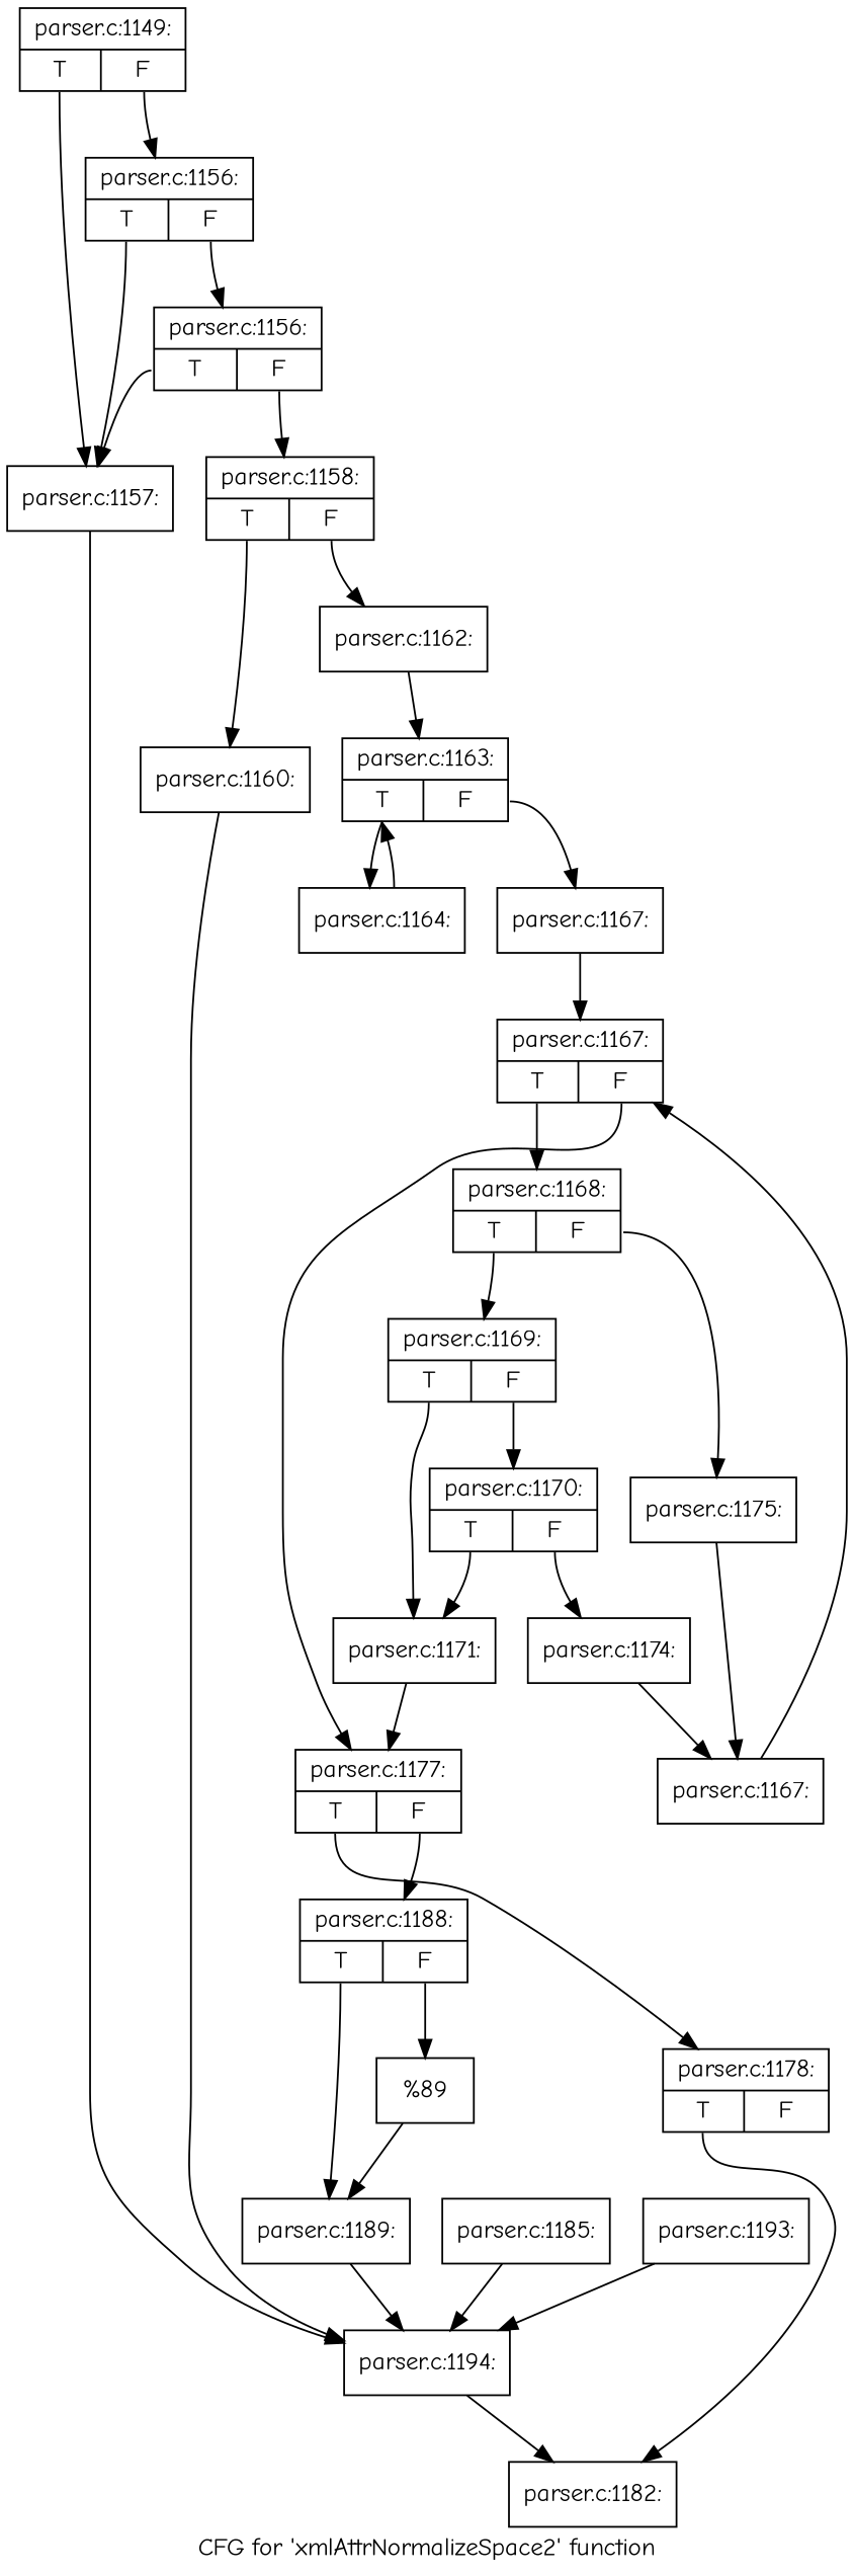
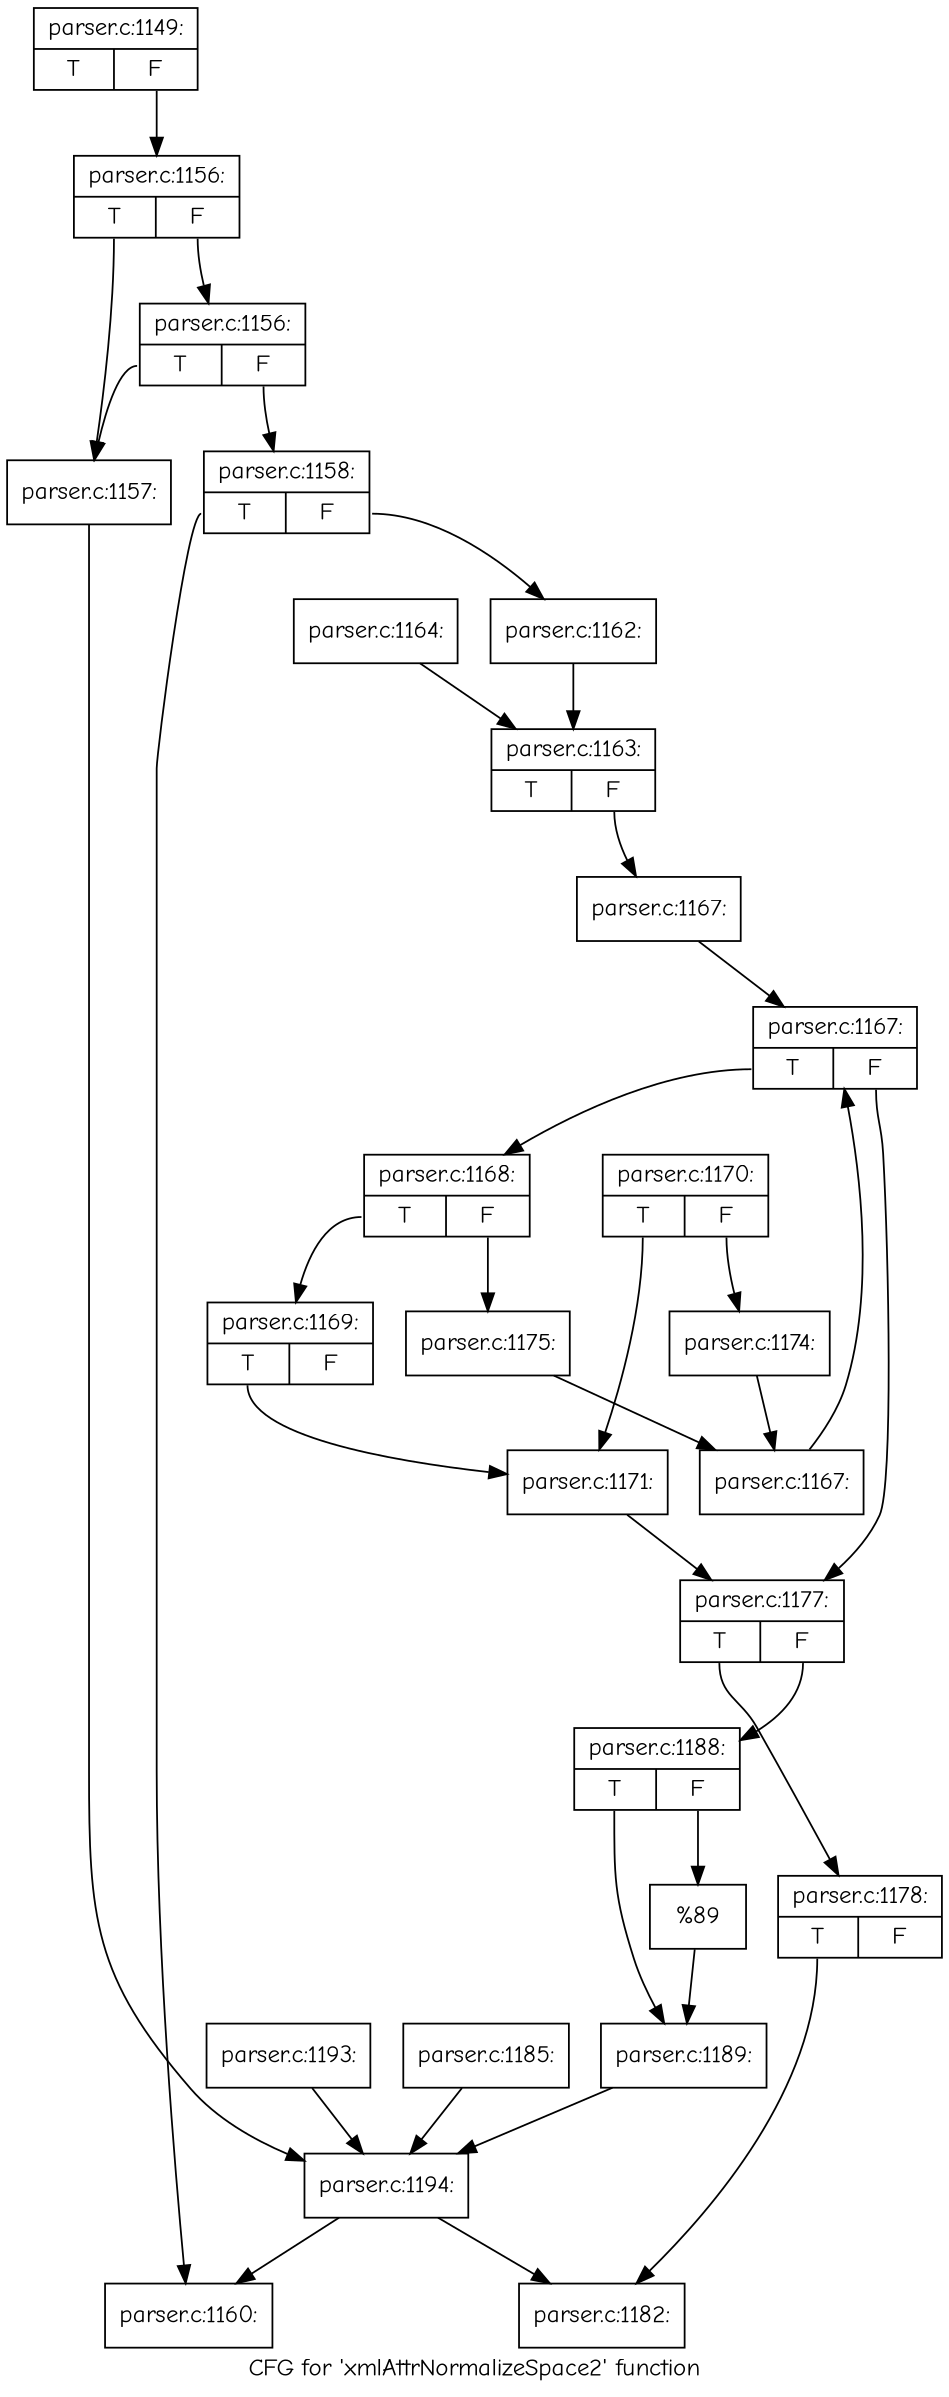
  digraph {
    fontname="Comic Neue"
    label="CFG for 'xmlAttrNormalizeSpace2' function"
    node [fontname="Comic Neue" shape=record]
    edge [fontname="Comic Neue"]
    n1 [label="{parser.c:1149:|{<s0>T|<s1>F}}"]
    n2 [label="{parser.c:1157:}"]
    n3 [label="{parser.c:1156:|{<s0>T|<s1>F}}"]
    n4 [label="{parser.c:1194:}"]
    n5 [label="{parser.c:1156:|{<s0>T|<s1>F}}"]
    n6 [label="{parser.c:1182:}"]
    n7 [label="{parser.c:1158:|{<s0>T|<s1>F}}"]
    n8 [label="{parser.c:1160:}"]
    n9 [label="{parser.c:1162:}"]
    n10 [label="{parser.c:1163:|{<s0>T|<s1>F}}"]
    n11 [label="{parser.c:1164:}"]
    n12 [label="{parser.c:1167:}"]
    n13 [label="{parser.c:1167:|{<s0>T|<s1>F}}"]
    n14 [label="{parser.c:1168:|{<s0>T|<s1>F}}"]
    n15 [label="{parser.c:1177:|{<s0>T|<s1>F}}"]
    n16 [label="{parser.c:1169:|{<s0>T|<s1>F}}"]
    n17 [label="{parser.c:1175:}"]
    n18 [label="{parser.c:1178:|{<s0>T|<s1>F}}"]
    n19 [label="{parser.c:1188:|{<s0>T|<s1>F}}"]
    n20 [label="{parser.c:1171:}"]
    n21 [label="{parser.c:1170:|{<s0>T|<s1>F}}"]
    n22 [label="{parser.c:1167:}"]
    n23 [label="{parser.c:1189:}"]
    n24 [label="{%89}"]
    n25 [label="{parser.c:1174:}"]
    n26 [label="{parser.c:1185:}"]
    n27 [label="{parser.c:1193:}"]
-   n1 -> n2 [tailport=s0]
    n1 -> n3 [tailport=s1]
    n2 -> n4
    n3 -> n2 [tailport=s0]
    n3 -> n5 [tailport=s1]
    n4 -> n6
    n5 -> n2 [tailport=s0]
    n5 -> n7 [tailport=s1]
    n7 -> n8 [tailport=s0]
    n7 -> n9 [tailport=s1]
-   n8 -> n4
+   n4 -> n8
    n9 -> n10
-   n10 -> n11 [tailport=s0]
    n10 -> n12 [tailport=s1]
    n11 -> n10
    n12 -> n13
    n13 -> n14 [tailport=s0]
    n13 -> n15 [tailport=s1]
    n14 -> n16 [tailport=s0]
    n14 -> n17 [tailport=s1]
    n15 -> n18 [tailport=s0]
    n15 -> n19 [tailport=s1]
    n16 -> n20 [tailport=s0]
-   n16 -> n21 [tailport=s1]
    n17 -> n22
    n18 -> n6 [tailport=s0]
    n19 -> n23 [tailport=s0]
    n19 -> n24 [tailport=s1]
    n20 -> n15
    n21 -> n20 [tailport=s0]
    n21 -> n25 [tailport=s1]
    n22 -> n13
    n23 -> n4
    n24 -> n23
    n25 -> n22
    n26 -> n4
    n27 -> n4
  }
